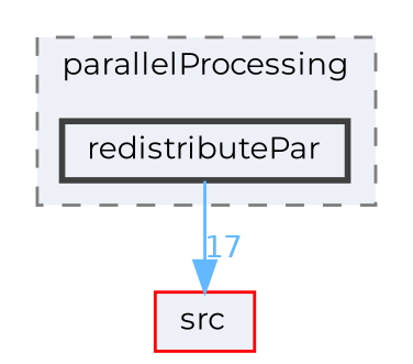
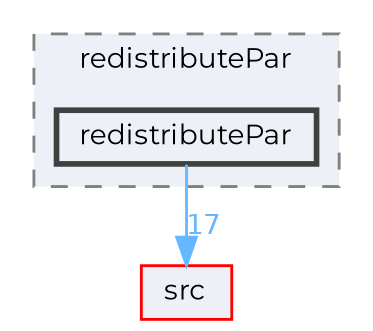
  digraph {
    compound=true
    fontname=Montserrat
    node [fillcolor="#edf0f7" fontname=Montserrat fontsize=10 shape=box]
    n1 [color=grey25 height=0.2 label=redistributePar style="filled,bold" width=0.4]
    n2 [color=red height=0.2 label=src style=filled width=0.4]
    subgraph cluster_1 {
      bgcolor="#edf0f7"
      fontsize=10
-     label=parallelProcessing
+     label=redistributePar
      pencolor=grey50
      style="filled,dashed"
      n1
    }
    n1 -> n2 [color=steelblue1 fontcolor=steelblue1 fontname=Montserrat fontsize=10 headlabel=17 labeldistance=1.5 labelfontname=Helvetica labelfontsize=10]
  }
